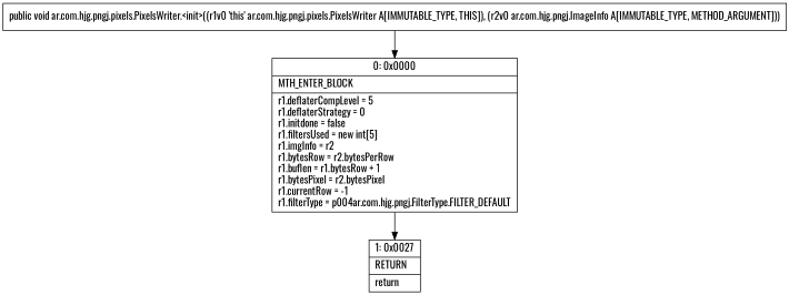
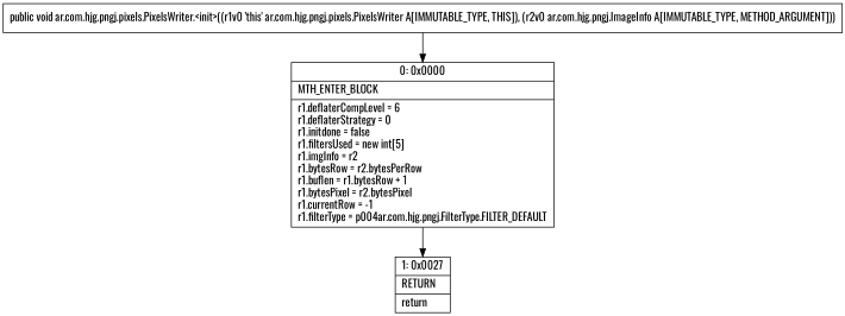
  digraph {
    fontname=Oswald
    node [shape=record fontname=Oswald]
    edge [fontname=Oswald]
-   n1 [label="{0\:\ 0x0000|MTH_ENTER_BLOCK\l|r1.deflaterCompLevel = 5\lr1.deflaterStrategy = 0\lr1.initdone = false\lr1.filtersUsed = new int[5]\lr1.imgInfo = r2\lr1.bytesRow = r2.bytesPerRow\lr1.buflen = r1.bytesRow + 1\lr1.bytesPixel = r2.bytesPixel\lr1.currentRow = \-1\lr1.filterType = p004ar.com.hjg.pngj.FilterType.FILTER_DEFAULT\l}"]
+   n1 [label="{0\:\ 0x0000|MTH_ENTER_BLOCK\l|r1.deflaterCompLevel = 6\lr1.deflaterStrategy = 0\lr1.initdone = false\lr1.filtersUsed = new int[5]\lr1.imgInfo = r2\lr1.bytesRow = r2.bytesPerRow\lr1.buflen = r1.bytesRow + 1\lr1.bytesPixel = r2.bytesPixel\lr1.currentRow = \-1\lr1.filterType = p004ar.com.hjg.pngj.FilterType.FILTER_DEFAULT\l}"]
    n2 [label="{1\:\ 0x0027|RETURN\l|return\l}"]
    n3 [label="{public void ar.com.hjg.pngj.pixels.PixelsWriter.\<init\>((r1v0 'this' ar.com.hjg.pngj.pixels.PixelsWriter A[IMMUTABLE_TYPE, THIS]), (r2v0 ar.com.hjg.pngj.ImageInfo A[IMMUTABLE_TYPE, METHOD_ARGUMENT])) }"]
    n1 -> n2
    n3 -> n1
  }
